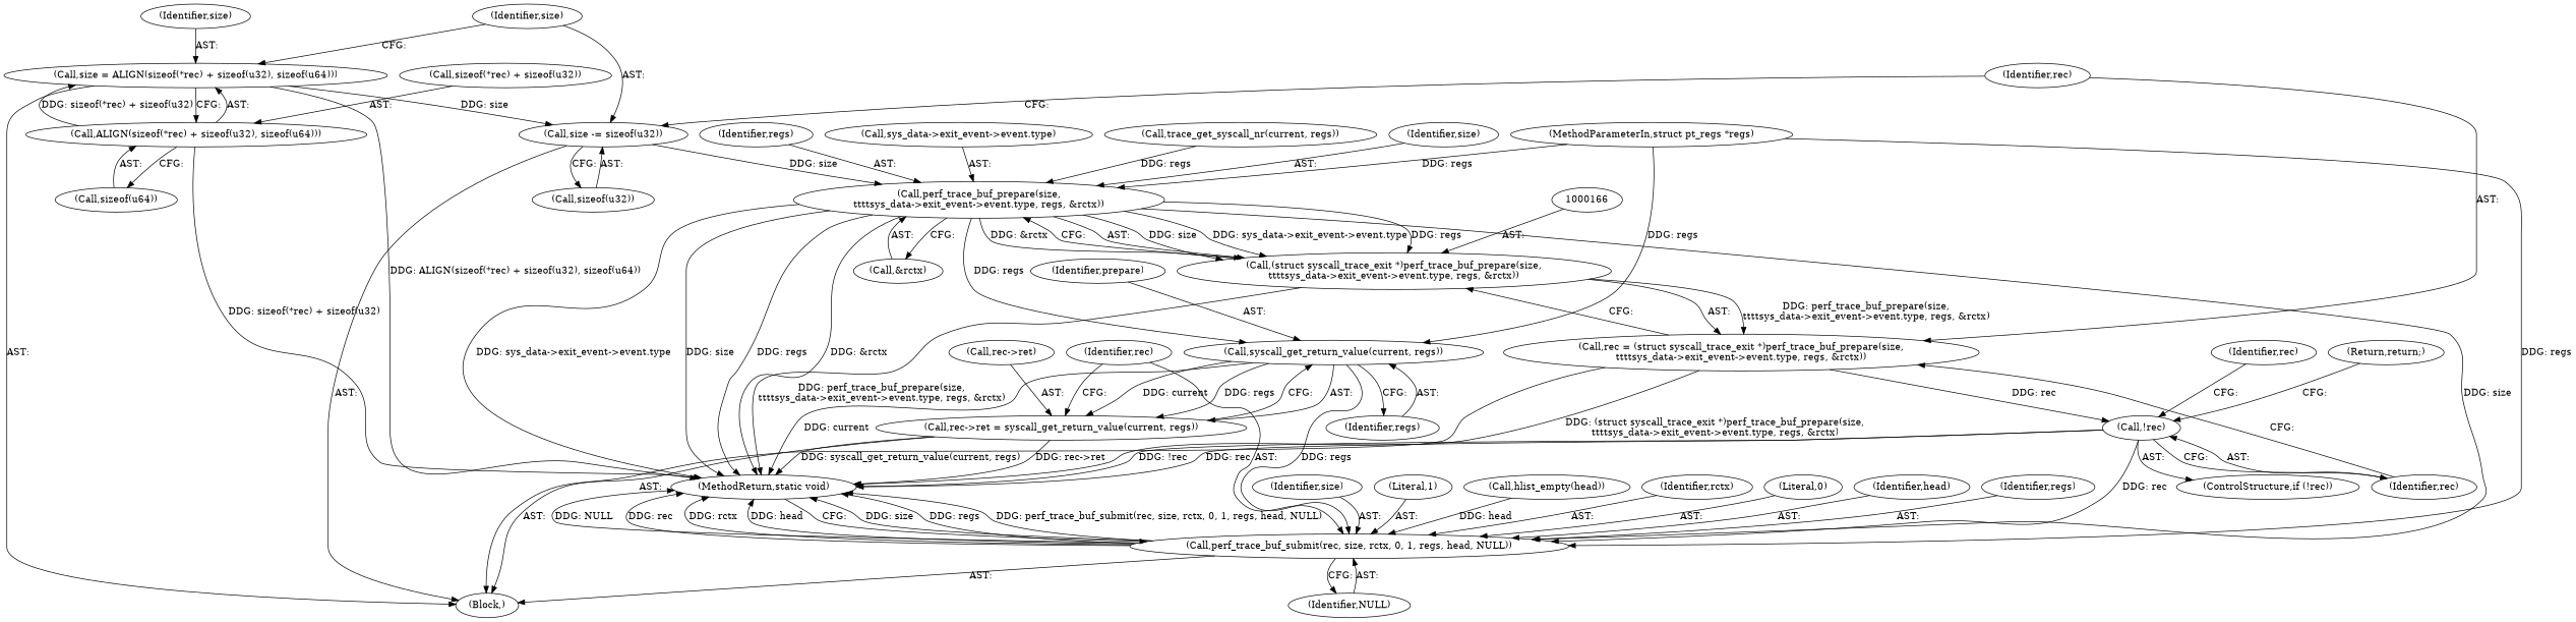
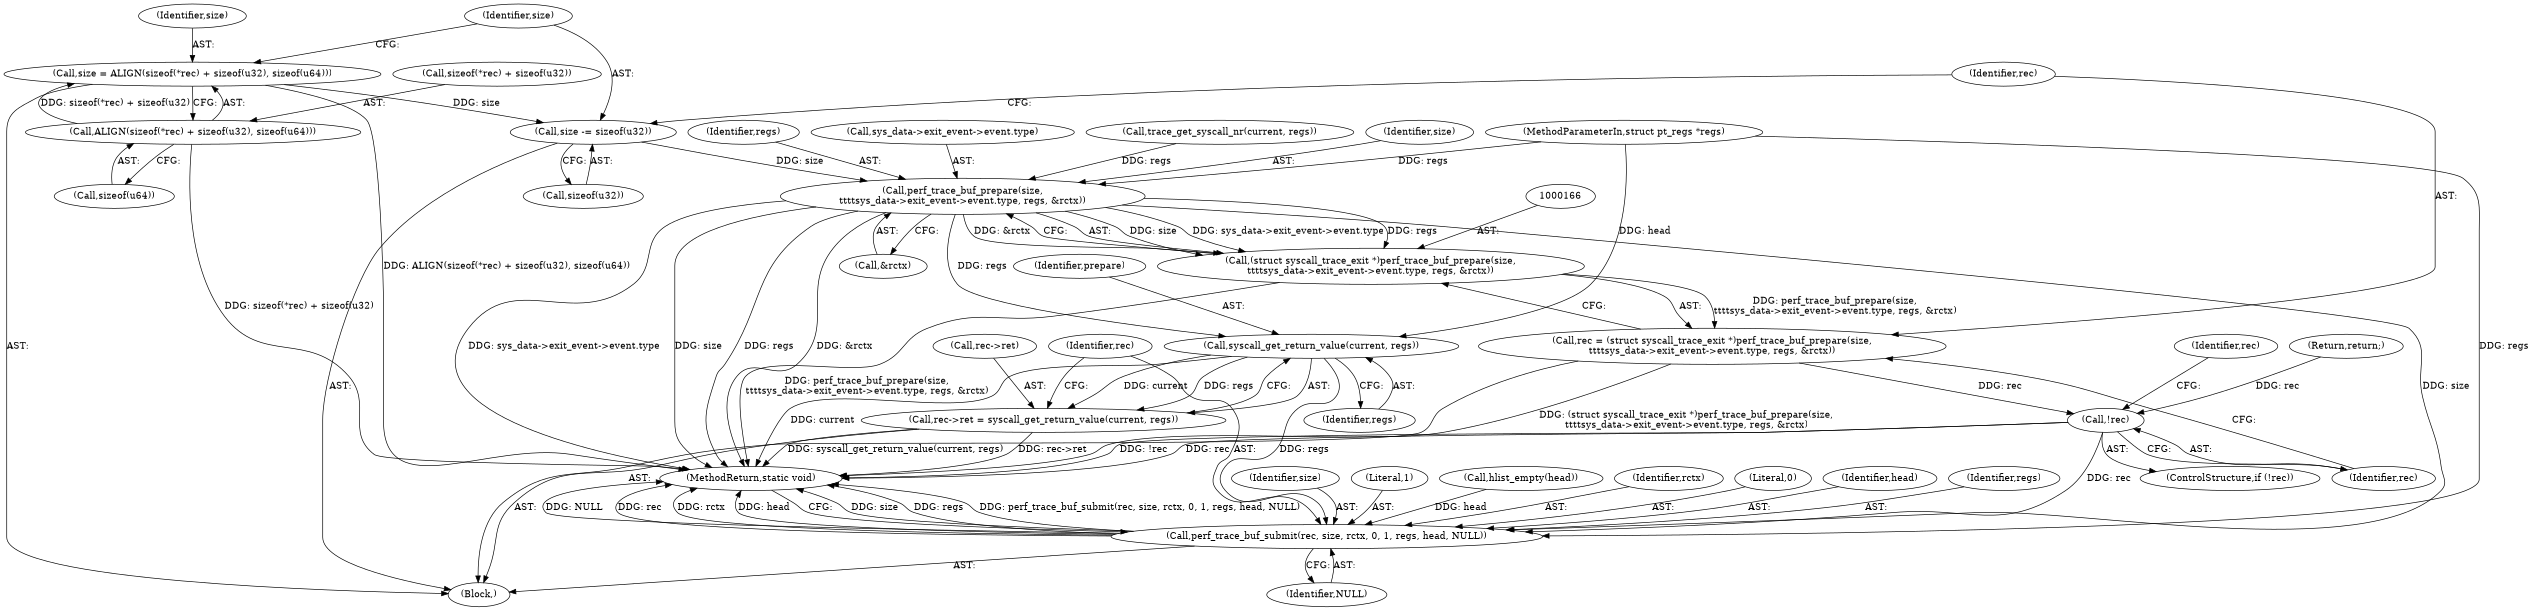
  digraph {
    n1 [label="(Call,size -= sizeof(u32))"]
    n2 [label="(Call,perf_trace_buf_prepare(size,\n\t\t\t\tsys_data->exit_event->event.type, regs, &rctx))"]
    n3 [label="(Block,)"]
    n4 [label="(Call,sizeof(u32))"]
    n5 [label="(MethodReturn,static void)"]
    n6 [label="(Call,(struct syscall_trace_exit *)perf_trace_buf_prepare(size,\n\t\t\t\tsys_data->exit_event->event.type, regs, &rctx))"]
    n7 [label="(Call,perf_trace_buf_submit(rec, size, rctx, 0, 1, regs, head, NULL))"]
    n8 [label="(Call,syscall_get_return_value(current, regs))"]
    n9 [label="(Call,&rctx)"]
    n10 [label="(Call,size = ALIGN(sizeof(*rec) + sizeof(u32), sizeof(u64)))"]
    n11 [label="(Call,ALIGN(sizeof(*rec) + sizeof(u32), sizeof(u64)))"]
    n12 [label="(Call,sizeof(u64))"]
    n13 [label="(Call,rec = (struct syscall_trace_exit *)perf_trace_buf_prepare(size,\n\t\t\t\tsys_data->exit_event->event.type, regs, &rctx))"]
    n14 [label="(Identifier,NULL)"]
    n15 [label="(Call,rec->ret = syscall_get_return_value(current, regs))"]
    n16 [label="(Identifier,regs)"]
    n17 [label="(Call,!rec)"]
    n18 [label="(ControlStructure,if (!rec))"]
    n19 [label="(Identifier,rec)"]
    n20 [label="(Identifier,size)"]
    n21 [label="(Identifier,rec)"]
    n22 [label="(Identifier,regs)"]
    n23 [label="(Call,sys_data->exit_event->event.type)"]
    n24 [label="(Call,trace_get_syscall_nr(current, regs))"]
    n25 [label="(Literal,1)"]
    n26 [label="(Call,hlist_empty(head))"]
    n27 [label="(Identifier,size)"]
    n28 [label="(Identifier,rctx)"]
    n29 [label="(MethodParameterIn,struct pt_regs *regs)"]
    n30 [label="(Call,sizeof(*rec) + sizeof(u32))"]
    n31 [label="(Identifier,prepare)"]
    n32 [label="(Literal,0)"]
    n33 [label="(Identifier,size)"]
    n34 [label="(Identifier,head)"]
    n35 [label="(Identifier,rec)"]
    n36 [label="(Identifier,regs)"]
    n37 [label="(Identifier,rec)"]
    n38 [label="(Call,rec->ret)"]
    n39 [label="(Identifier,size)"]
    n40 [label="(Return,return;)"]
    1000166
    n1 -> n2 [label="DDG: size"]
    n1 -> n3 [label="AST: "]
    n1 -> n4 [label="CFG: "]
    n2 -> n5 [label="DDG: sys_data->exit_event->event.type"]
    n2 -> n5 [label="DDG: size"]
    n2 -> n5 [label="DDG: regs"]
    n2 -> n5 [label="DDG: &rctx"]
    n2 -> n6 [label="AST: "]
    n2 -> n6 [label="DDG: size"]
    n2 -> n6 [label="DDG: sys_data->exit_event->event.type"]
    n2 -> n6 [label="DDG: regs"]
    n2 -> n6 [label="DDG: &rctx"]
    n2 -> n7 [label="DDG: size"]
    n2 -> n8 [label="DDG: regs"]
    n2 -> n9 [label="CFG: "]
    n4 -> n1 [label="AST: "]
    n5 -> n7 [label="CFG: "]
    n6 -> n2 [label="CFG: "]
    n6 -> n5 [label="DDG: perf_trace_buf_prepare(size,\n\t\t\t\tsys_data->exit_event->event.type, regs, &rctx)"]
    n6 -> n13 [label="AST: "]
    n6 -> n13 [label="DDG: perf_trace_buf_prepare(size,\n\t\t\t\tsys_data->exit_event->event.type, regs, &rctx)"]
    n7 -> n3 [label="AST: "]
    n7 -> n5 [label="DDG: size"]
    n7 -> n5 [label="DDG: regs"]
    n7 -> n5 [label="DDG: perf_trace_buf_submit(rec, size, rctx, 0, 1, regs, head, NULL)"]
    n7 -> n5 [label="DDG: NULL"]
    n7 -> n5 [label="DDG: rec"]
    n7 -> n5 [label="DDG: rctx"]
    n7 -> n5 [label="DDG: head"]
    n7 -> n14 [label="CFG: "]
    n8 -> n5 [label="DDG: current"]
    n8 -> n7 [label="DDG: regs"]
    n8 -> n15 [label="AST: "]
    n8 -> n15 [label="DDG: current"]
    n8 -> n15 [label="DDG: regs"]
    n8 -> n16 [label="CFG: "]
    n9 -> n2 [label="AST: "]
    n10 -> n1 [label="DDG: size"]
    n10 -> n3 [label="AST: "]
    n10 -> n5 [label="DDG: ALIGN(sizeof(*rec) + sizeof(u32), sizeof(u64))"]
    n10 -> n11 [label="CFG: "]
    n11 -> n5 [label="DDG: sizeof(*rec) + sizeof(u32)"]
    n11 -> n10 [label="AST: "]
    n11 -> n10 [label="DDG: sizeof(*rec) + sizeof(u32)"]
    n11 -> n12 [label="CFG: "]
    n12 -> n11 [label="AST: "]
    n13 -> n3 [label="AST: "]
    n13 -> n5 [label="DDG: (struct syscall_trace_exit *)perf_trace_buf_prepare(size,\n\t\t\t\tsys_data->exit_event->event.type, regs, &rctx)"]
    n13 -> n6 [label="CFG: "]
    n13 -> n17 [label="DDG: rec"]
    n14 -> n7 [label="AST: "]
    n15 -> n3 [label="AST: "]
    n15 -> n5 [label="DDG: rec->ret"]
    n15 -> n5 [label="DDG: syscall_get_return_value(current, regs)"]
    n15 -> n8 [label="CFG: "]
    n16 -> n8 [label="AST: "]
    n17 -> n5 [label="DDG: rec"]
    n17 -> n5 [label="DDG: !rec"]
    n17 -> n7 [label="DDG: rec"]
    n17 -> n18 [label="AST: "]
    n17 -> n19 [label="CFG: "]
    n19 -> n13 [label="CFG: "]
    n19 -> n17 [label="AST: "]
    n20 -> n7 [label="AST: "]
    n21 -> n1 [label="CFG: "]
    n21 -> n13 [label="AST: "]
    n22 -> n2 [label="AST: "]
    n23 -> n2 [label="AST: "]
    n24 -> n2 [label="DDG: regs"]
    n25 -> n7 [label="AST: "]
    n26 -> n7 [label="DDG: head"]
    n27 -> n1 [label="AST: "]
    n27 -> n10 [label="CFG: "]
    n28 -> n7 [label="AST: "]
    n29 -> n2 [label="DDG: regs"]
    n29 -> n7 [label="DDG: regs"]
-   n29 -> n8 [label="DDG: regs"]
+   n29 -> n8 [label="DDG: head"]
    n30 -> n11 [label="AST: "]
    n31 -> n8 [label="AST: "]
    n32 -> n7 [label="AST: "]
    n33 -> n10 [label="AST: "]
    n34 -> n7 [label="AST: "]
    n35 -> n17 [label="CFG: "]
    n36 -> n7 [label="AST: "]
    n37 -> n7 [label="AST: "]
    n37 -> n15 [label="CFG: "]
    n38 -> n15 [label="AST: "]
    n39 -> n2 [label="AST: "]
-   n40 -> n17 [label="CFG: "]
+   n40 -> n17 [label="DDG: rec"]
    1000166 -> n6 [label="AST: "]
  }
